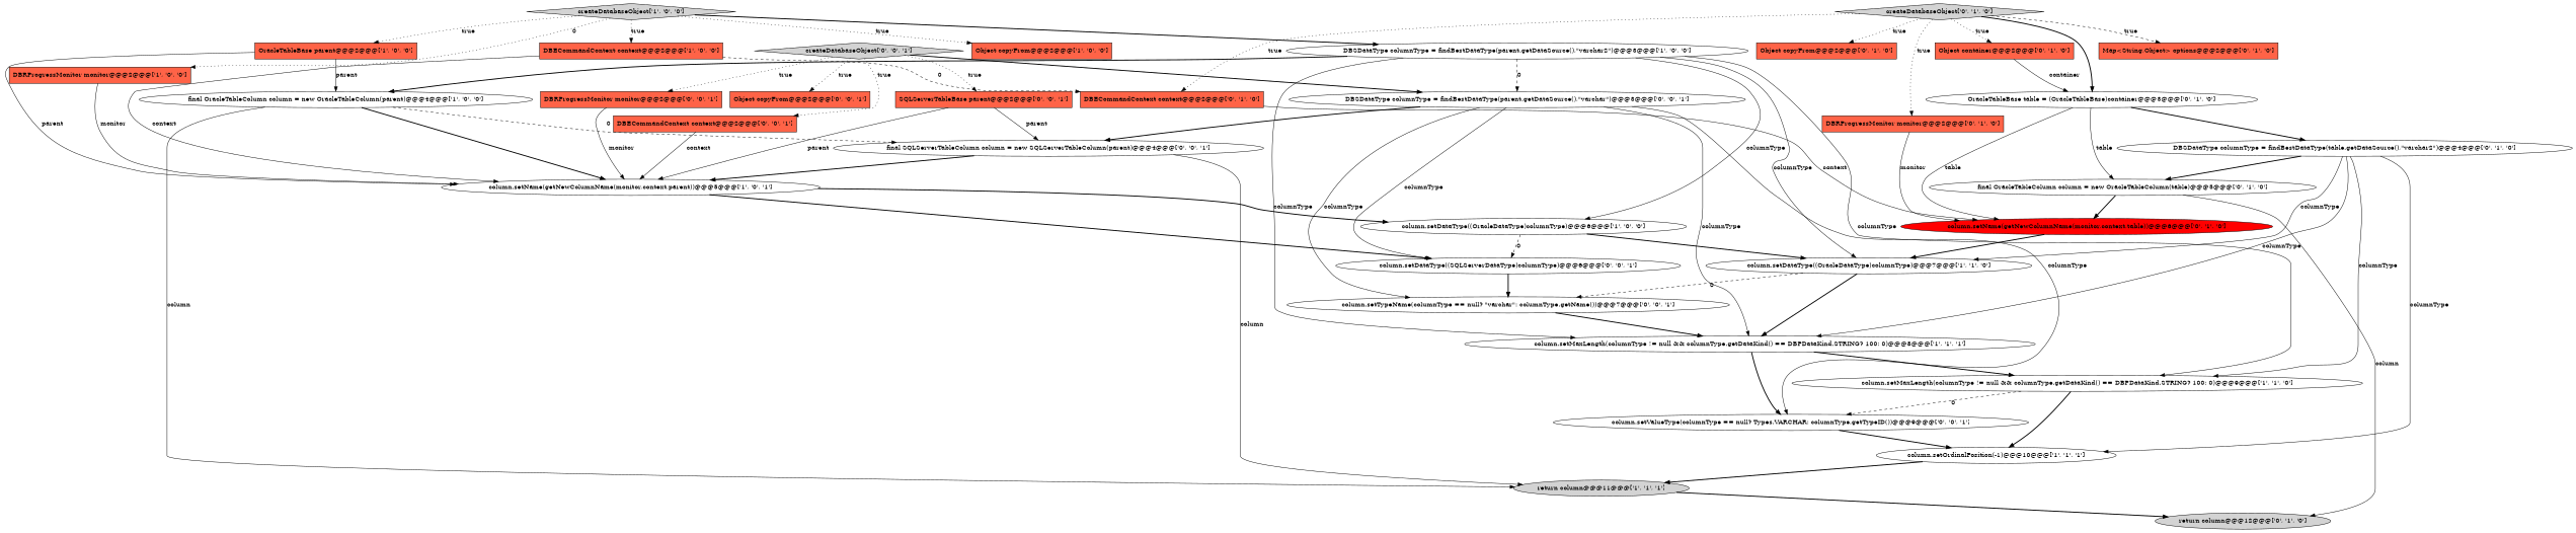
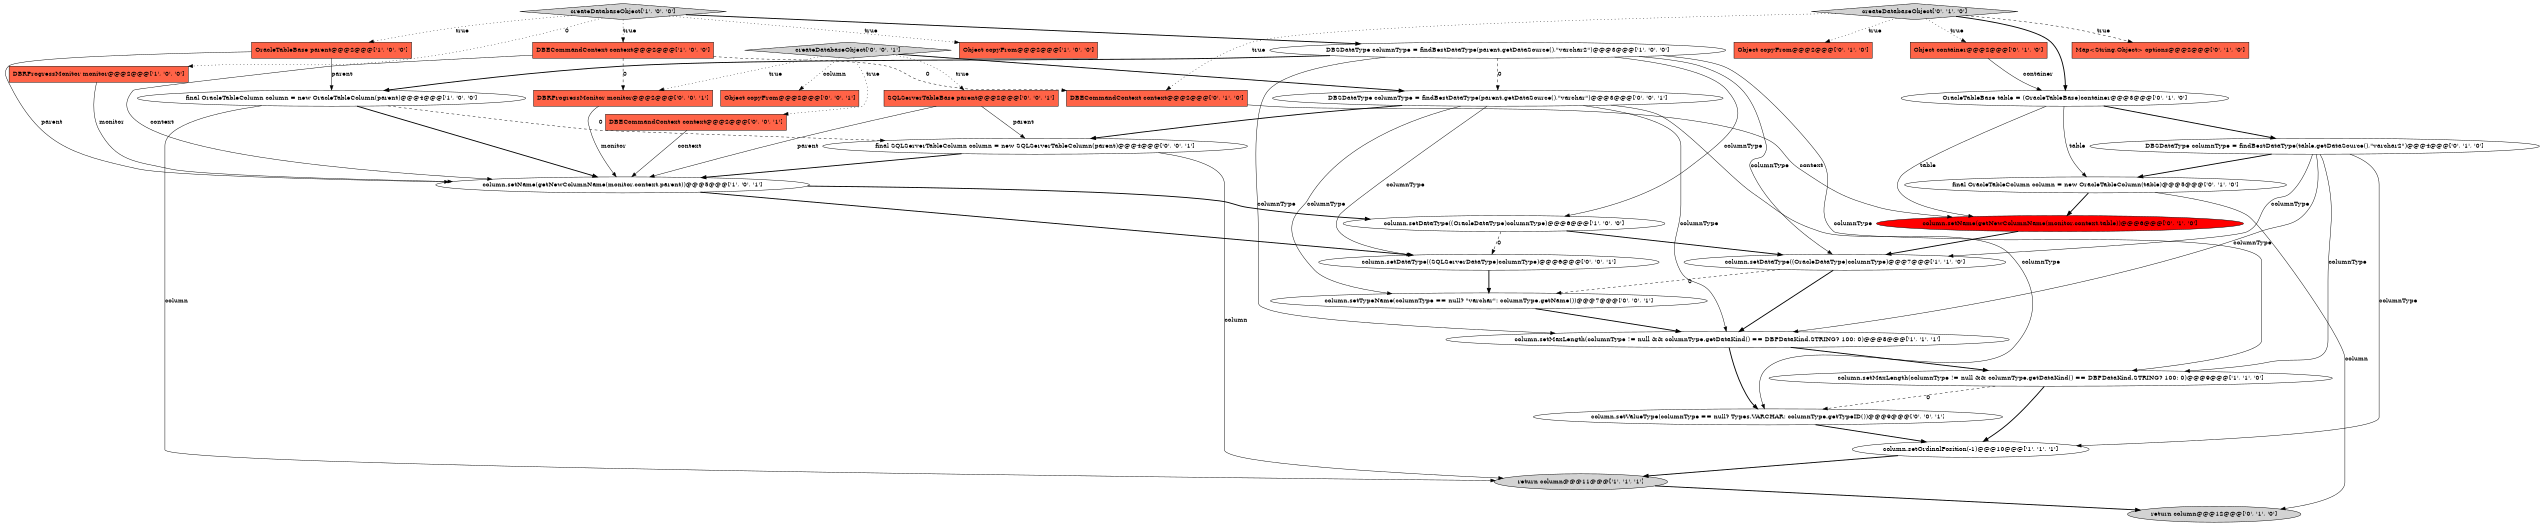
  digraph {
    node [fillcolor=white shape=ellipse style=filled]
    edge [style=solid]
    n1 [fillcolor=tomato label="OracleTableBase parent@@@2@@@['1', '0', '0']" shape=box]
    n2 [label="column.setName(getNewColumnName(monitor,context,parent))@@@5@@@['1', '0', '1']"]
    n3 [label="final OracleTableColumn column = new OracleTableColumn(parent)@@@4@@@['1', '0', '0']"]
    n4 [label="column.setDataType((OracleDataType)columnType)@@@6@@@['1', '0', '0']"]
    n5 [label="column.setDataType((SQLServerDataType)columnType)@@@6@@@['0', '0', '1']"]
    n6 [fillcolor=lightgray label="return column@@@11@@@['1', '1', '1']"]
    n7 [label="final SQLServerTableColumn column = new SQLServerTableColumn(parent)@@@4@@@['0', '0', '1']"]
    n8 [label="column.setOrdinalPosition(-1)@@@10@@@['1', '1', '1']"]
    n9 [fillcolor=lightgray label="return column@@@12@@@['0', '1', '0']"]
    n10 [fillcolor=tomato label="Map<String,Object> options@@@2@@@['0', '1', '0']" shape=box]
    n11 [label="column.setMaxLength(columnType != null && columnType.getDataKind() == DBPDataKind.STRING? 100: 0)@@@8@@@['1', '1', '1']"]
    n12 [label="column.setMaxLength(columnType != null && columnType.getDataKind() == DBPDataKind.STRING? 100: 0)@@@9@@@['1', '1', '0']"]
    n13 [label="column.setValueType(columnType == null? Types.VARCHAR: columnType.getTypeID())@@@9@@@['0', '0', '1']"]
    n14 [fillcolor=tomato label="DBECommandContext context@@@2@@@['0', '1', '0']" shape=box]
    n15 [fillcolor=red label="column.setName(getNewColumnName(monitor,context,table))@@@6@@@['0', '1', '0']"]
    n16 [label="column.setDataType((OracleDataType)columnType)@@@7@@@['1', '1', '0']"]
    n17 [fillcolor=tomato label="DBECommandContext context@@@2@@@['1', '0', '0']" shape=box]
    n18 [fillcolor=tomato label="DBRProgressMonitor monitor@@@2@@@['0', '0', '1']" shape=box]
    n19 [label="column.setTypeName(columnType == null? \"varchar\": columnType.getName())@@@7@@@['0', '0', '1']"]
    n20 [fillcolor=tomato label="DBECommandContext context@@@2@@@['0', '0', '1']" shape=box]
    n21 [fillcolor=tomato label="Object copyFrom@@@2@@@['0', '0', '1']" shape=box]
    n22 [label="OracleTableBase table = (OracleTableBase)container@@@3@@@['0', '1', '0']"]
    n23 [label="final OracleTableColumn column = new OracleTableColumn(table)@@@5@@@['0', '1', '0']"]
    n24 [label="DBSDataType columnType = findBestDataType(table.getDataSource(),\"varchar2\")@@@4@@@['0', '1', '0']"]
-   n25 [fillcolor=tomato label="DBRProgressMonitor monitor@@@2@@@['0', '1', '0']" shape=box]
    n26 [fillcolor=tomato label="SQLServerTableBase parent@@@2@@@['0', '0', '1']" shape=box]
    n27 [fillcolor=tomato label="Object container@@@2@@@['0', '1', '0']" shape=box]
    n28 [fillcolor=lightgray label="createDatabaseObject['0', '0', '1']" shape=diamond]
    n29 [label="DBSDataType columnType = findBestDataType(parent.getDataSource(),\"varchar\")@@@3@@@['0', '0', '1']"]
    n30 [fillcolor=tomato label="DBRProgressMonitor monitor@@@2@@@['1', '0', '0']" shape=box]
    n31 [fillcolor=lightgray label="createDatabaseObject['1', '0', '0']" shape=diamond]
    n32 [label="DBSDataType columnType = findBestDataType(parent.getDataSource(),\"varchar2\")@@@3@@@['1', '0', '0']"]
    n33 [fillcolor=tomato label="Object copyFrom@@@2@@@['1', '0', '0']" shape=box]
    n34 [fillcolor=tomato label="Object copyFrom@@@2@@@['0', '1', '0']" shape=box]
    n35 [fillcolor=lightgray label="createDatabaseObject['0', '1', '0']" shape=diamond]
    n1 -> n2 [label=parent]
    n1 -> n3 [label=parent]
    n2 -> n4 [style=bold]
    n2 -> n5 [style=bold]
    n3 -> n2 [style=bold]
    n3 -> n6 [label=column]
    n3 -> n7 [label=0 style=dashed]
    n4 -> n5 [label=0 style=dashed]
    n4 -> n16 [style=bold]
    n5 -> n19 [style=bold]
    n6 -> n9 [style=bold]
    n7 -> n2 [style=bold]
    n7 -> n6 [label=column]
    n8 -> n6 [style=bold]
    n11 -> n12 [style=bold]
    n11 -> n13 [style=bold]
    n12 -> n8 [style=bold]
    n12 -> n13 [label=0 style=dashed]
    n13 -> n8 [style=bold]
    n14 -> n15 [label=context]
    n15 -> n16 [style=bold]
    n16 -> n11 [style=bold]
    n16 -> n19 [label=0 style=dashed]
    n17 -> n2 [label=context]
    n17 -> n14 [label=0 style=dashed]
+   n17 -> n18 [label=0 style=dashed]
    n18 -> n2 [label=monitor]
    n19 -> n11 [style=bold]
    n20 -> n2 [label=context]
    n22 -> n15 [label=table]
    n22 -> n23 [label=table]
    n22 -> n24 [style=bold]
    n23 -> n9 [label=column]
    n23 -> n15 [style=bold]
    n24 -> n8 [label=columnType]
    n24 -> n11 [label=columnType]
    n24 -> n12 [label=columnType]
    n24 -> n16 [label=columnType]
    n24 -> n23 [style=bold]
-   n25 -> n15 [label=monitor]
    n26 -> n2 [label=parent]
    n26 -> n7 [label=parent]
    n27 -> n22 [label=container]
    n28 -> n18 [label=true style=dotted]
    n28 -> n20 [label=true style=dotted]
-   n28 -> n21 [label=true style=dotted]
+   n28 -> n21 [label=column style=dotted]
    n28 -> n26 [label=true style=dotted]
    n28 -> n29 [style=bold]
    n29 -> n5 [label=columnType]
    n29 -> n7 [style=bold]
    n29 -> n11 [label=columnType]
    n29 -> n13 [label=columnType]
    n29 -> n19 [label=columnType]
    n30 -> n2 [label=monitor]
    n31 -> n1 [label=true style=dotted]
    n31 -> n17 [label=true style=dotted]
    n31 -> n30 [label=0 style=dotted]
    n31 -> n32 [style=bold]
    n31 -> n33 [label=true style=dotted]
    n32 -> n3 [style=bold]
    n32 -> n4 [label=columnType]
    n32 -> n11 [label=columnType]
    n32 -> n12 [label=columnType]
    n32 -> n16 [label=columnType]
    n32 -> n29 [label=0 style=dashed]
    n35 -> n10 [label=true style=dashed]
    n35 -> n14 [label=true style=dotted]
    n35 -> n22 [style=bold]
-   n35 -> n25 [label=true style=dotted]
    n35 -> n27 [label=true style=dotted]
    n35 -> n34 [label=true style=dotted]
  }
